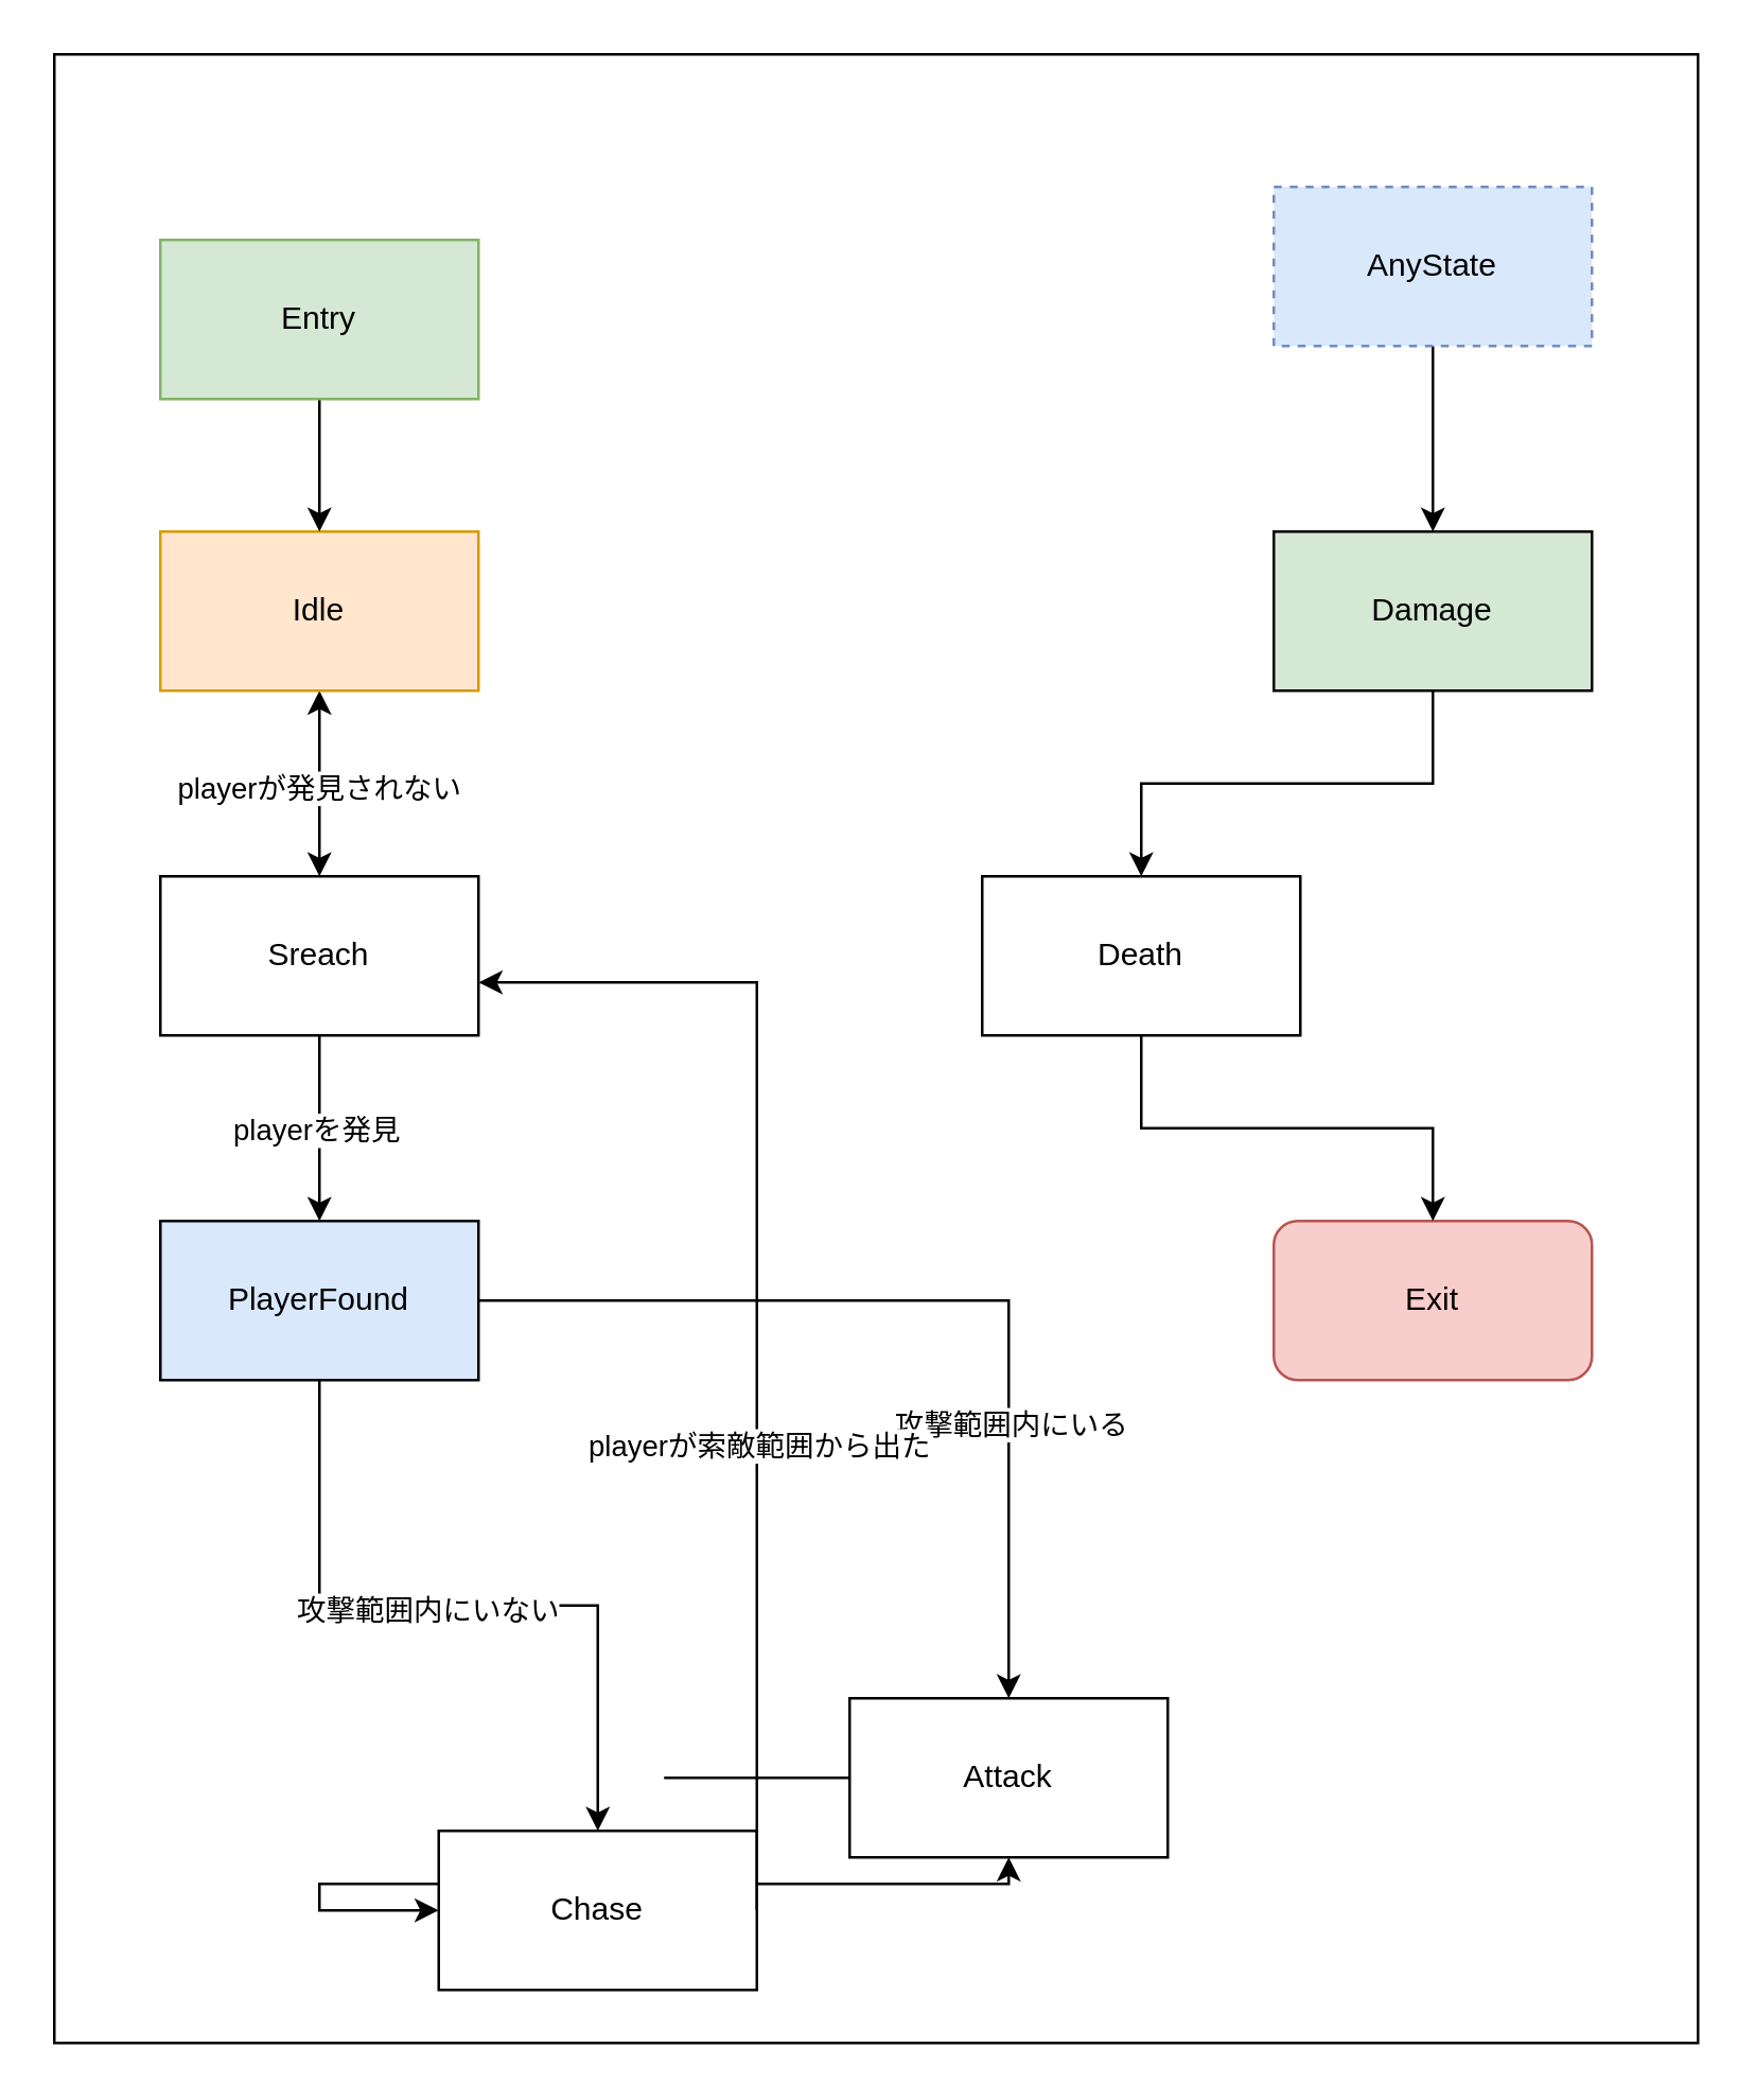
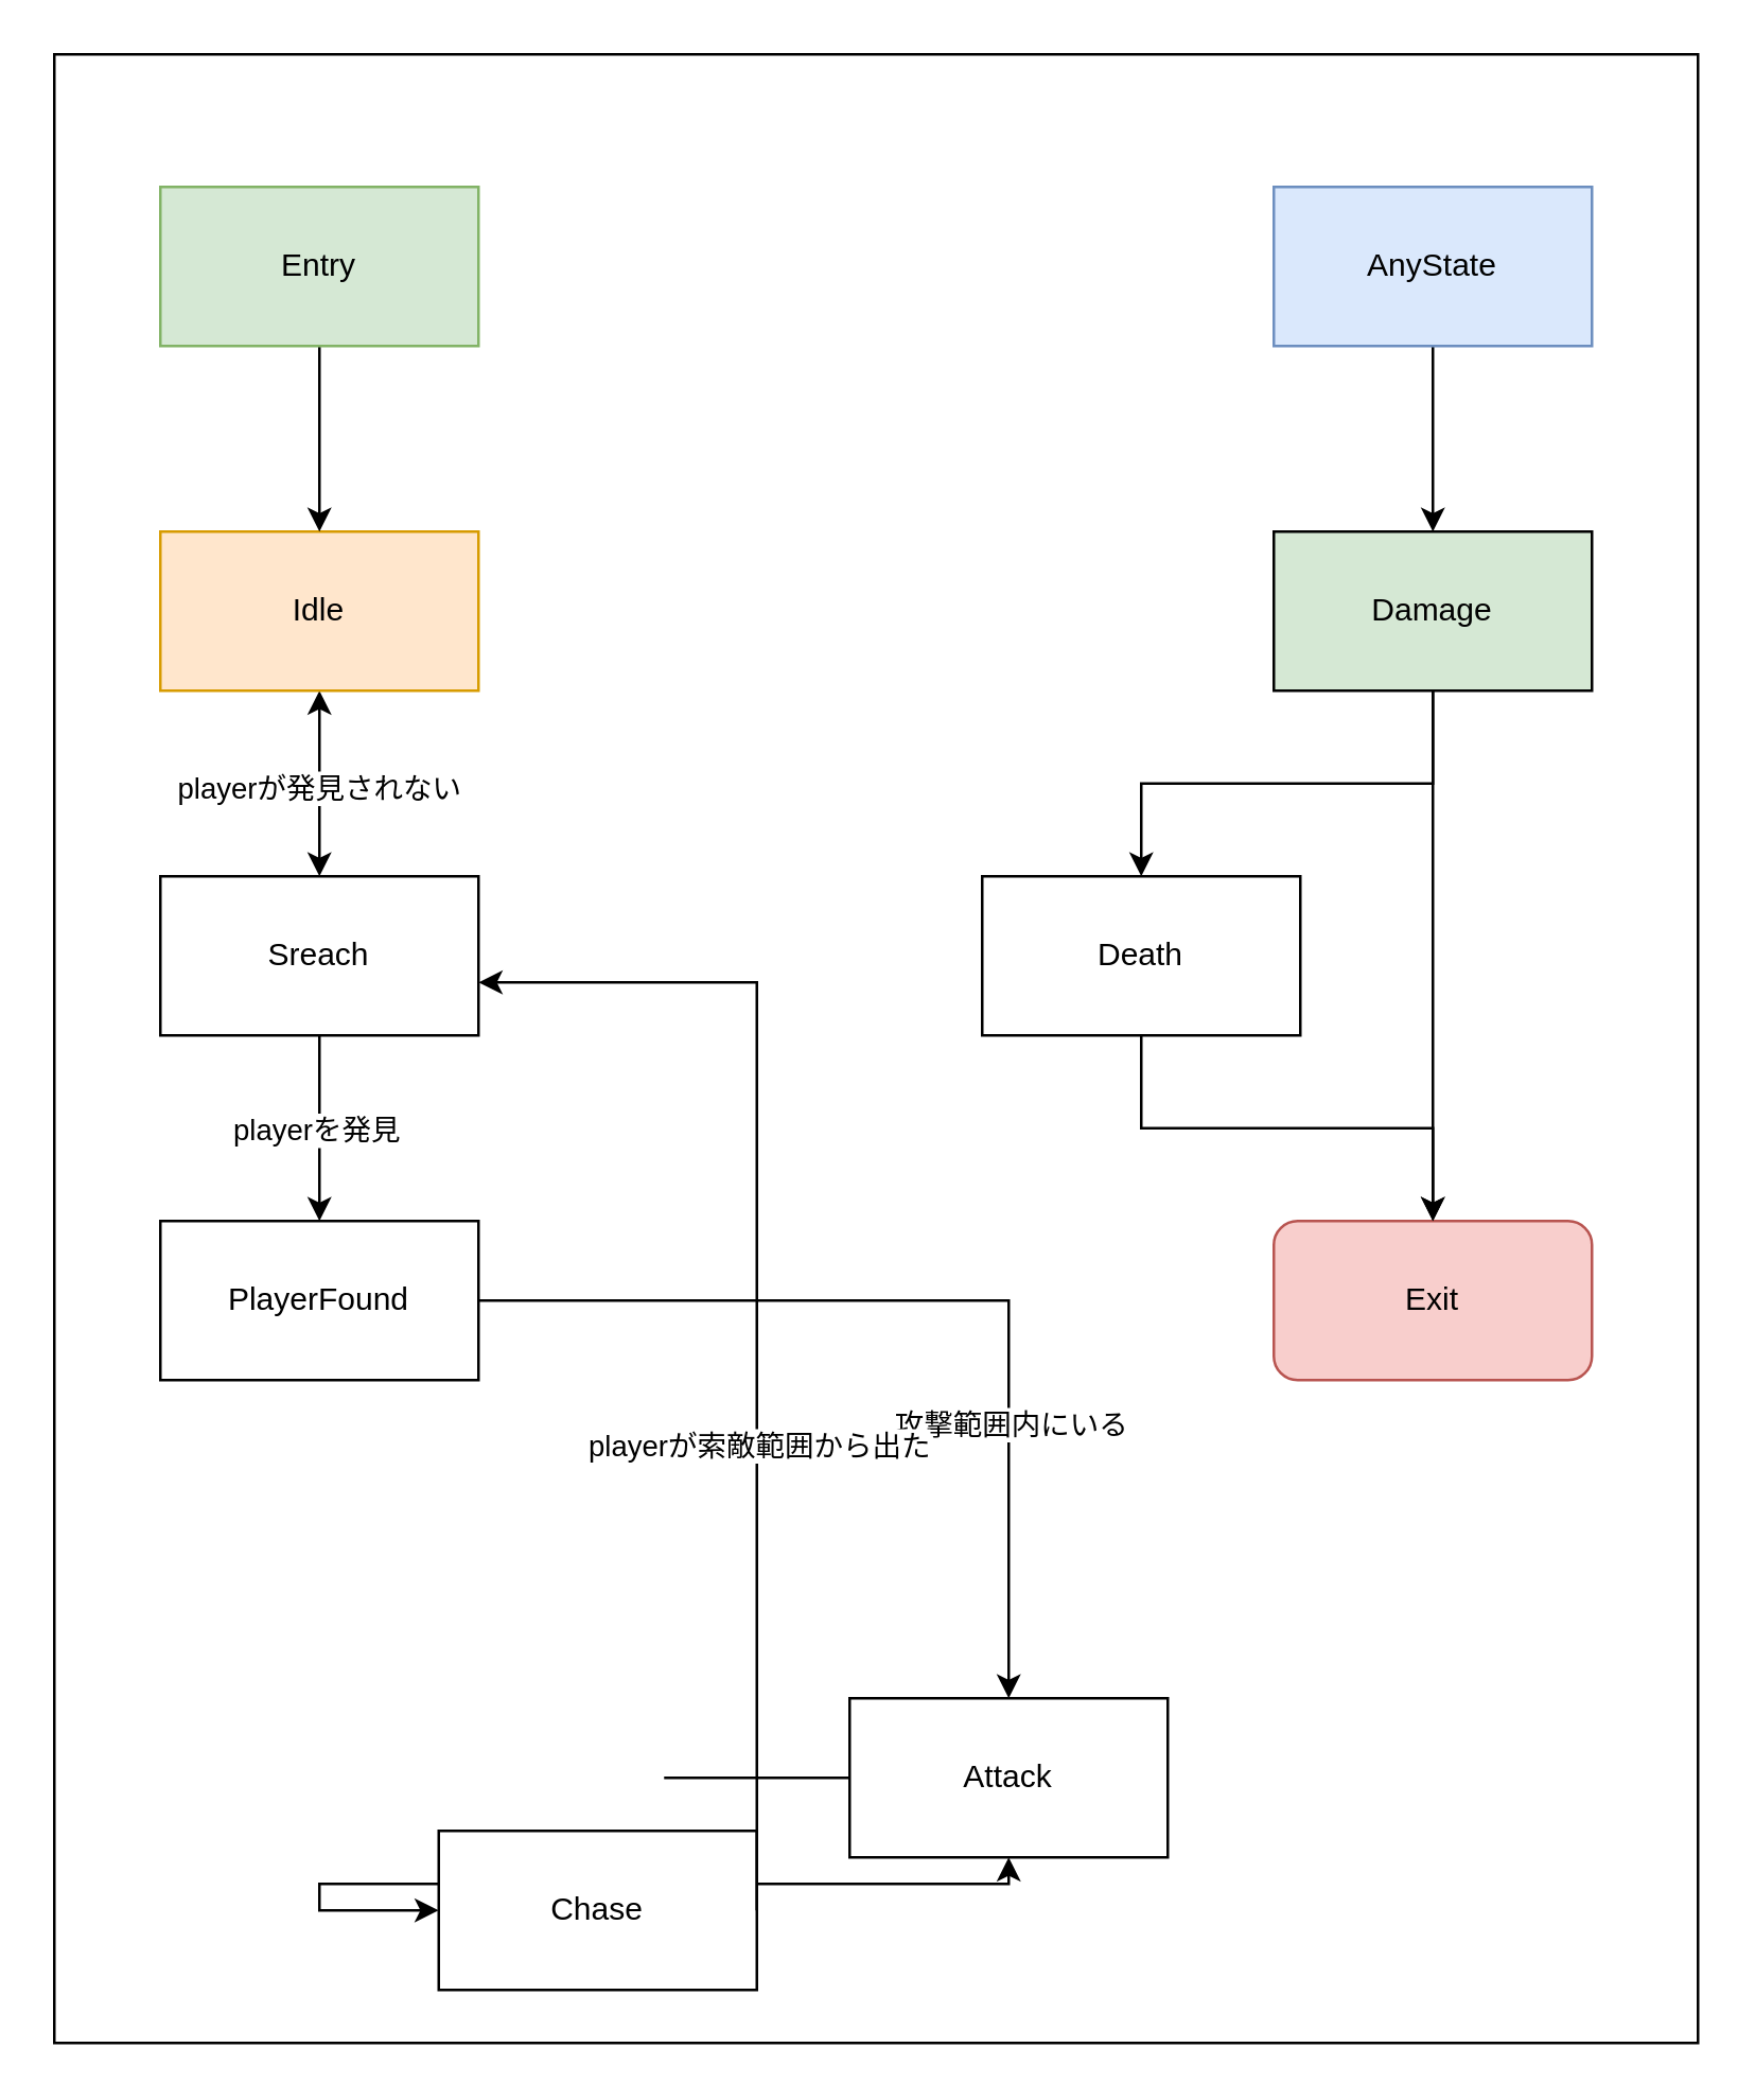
  <mxCell id="0" />
  <mxCell id="1" parent="0" />
  <mxCell id="2" value="" style="rounded=0;whiteSpace=wrap;html=1;" vertex="1" parent="1"><mxGeometry x="20" y="20" width="620" height="750" as="geometry" /></mxCell>
  <mxCell id="3" style="edgeStyle=orthogonalEdgeStyle;rounded=0;orthogonalLoop=1;jettySize=auto;html=1;entryX=0.5;entryY=0;entryDx=0;entryDy=0;startArrow=classic;startFill=1;" edge="1" parent="1" source="5" target="8"><mxGeometry relative="1" as="geometry" /></mxCell>
  <mxCell id="4" value="playerが発見されない" style="edgeLabel;html=1;align=center;verticalAlign=middle;resizable=0;points=[];" vertex="1" connectable="0" parent="3"><mxGeometry x="0.023" y="-1" relative="1" as="geometry"><mxPoint as="offset" /></mxGeometry></mxCell>
  <mxCell id="5" value="Idle" style="rounded=0;whiteSpace=wrap;html=1;fillColor=#ffe6cc;strokeColor=#d79b00;" vertex="1" parent="1"><mxGeometry x="60" y="200" width="120" height="60" as="geometry" /></mxCell>
  <mxCell id="6" style="edgeStyle=orthogonalEdgeStyle;rounded=0;orthogonalLoop=1;jettySize=auto;html=1;" edge="1" parent="1" source="8" target="13"><mxGeometry relative="1" as="geometry" /></mxCell>
  <mxCell id="7" value="playerを発見" style="edgeLabel;html=1;align=center;verticalAlign=middle;resizable=0;points=[];" vertex="1" connectable="0" parent="6"><mxGeometry x="-0.007" y="-2" relative="1" as="geometry"><mxPoint as="offset" /></mxGeometry></mxCell>
  <mxCell id="8" value="Sreach" style="rounded=0;whiteSpace=wrap;html=1;" vertex="1" parent="1"><mxGeometry x="60" y="330" width="120" height="60" as="geometry" /></mxCell>
  <mxCell id="9" style="edgeStyle=orthogonalEdgeStyle;rounded=0;orthogonalLoop=1;jettySize=auto;html=1;" edge="1" parent="1" source="13" target="17"><mxGeometry relative="1" as="geometry" /></mxCell>
  <mxCell id="10" value="攻撃範囲内にいる" style="edgeLabel;html=1;align=center;verticalAlign=middle;resizable=0;points=[];" vertex="1" connectable="0" parent="9"><mxGeometry x="0.403" relative="1" as="geometry"><mxPoint as="offset" /></mxGeometry></mxCell>
- <mxCell id="11" style="edgeStyle=orthogonalEdgeStyle;rounded=0;orthogonalLoop=1;jettySize=auto;html=1;" edge="1" parent="1" source="13" target="18"><mxGeometry relative="1" as="geometry" /></mxCell>
- <mxCell id="12" value="攻撃範囲内にいない" style="edgeLabel;html=1;align=center;verticalAlign=middle;resizable=0;points=[];" vertex="1" connectable="0" parent="11"><mxGeometry x="-0.09" y="-1" relative="1" as="geometry"><mxPoint as="offset" /></mxGeometry></mxCell>
- <mxCell id="13" value="PlayerFound" style="rounded=0;whiteSpace=wrap;html=1;fillColor=#dae8fc;" vertex="1" parent="1"><mxGeometry x="60" y="460" width="120" height="60" as="geometry" /></mxCell>
+ <mxCell id="13" value="PlayerFound" style="rounded=0;whiteSpace=wrap;html=1;" vertex="1" parent="1"><mxGeometry x="60" y="460" width="120" height="60" as="geometry" /></mxCell>
  <mxCell id="14" style="edgeStyle=orthogonalEdgeStyle;rounded=0;orthogonalLoop=1;jettySize=auto;html=1;startArrow=classic;startFill=1;" edge="1" parent="1" source="17" target="18"><mxGeometry relative="1" as="geometry"><Array as="points"><mxPoint x="380" y="710" /><mxPoint x="120" y="710" /></Array></mxGeometry></mxCell>
  <mxCell id="15" value="Text" style="edgeLabel;html=1;align=center;verticalAlign=middle;resizable=0;points=[];" vertex="1" connectable="0" parent="14"><mxGeometry x="-0.003" relative="1" as="geometry"><mxPoint as="offset" /></mxGeometry></mxCell>
  <mxCell id="16" style="edgeStyle=orthogonalEdgeStyle;rounded=0;orthogonalLoop=1;jettySize=auto;html=1;endArrow=none;endFill=0;" edge="1" parent="1" source="17"><mxGeometry relative="1" as="geometry"><mxPoint x="250" y="670" as="targetPoint" /></mxGeometry></mxCell>
  <mxCell id="17" value="Attack" style="rounded=0;whiteSpace=wrap;html=1;" vertex="1" parent="1"><mxGeometry x="320" y="640" width="120" height="60" as="geometry" /></mxCell>
  <mxCell id="18" value="Chase" style="rounded=0;whiteSpace=wrap;html=1;" vertex="1" parent="1"><mxGeometry x="165" y="690" width="120" height="60" as="geometry" /></mxCell>
  <mxCell id="19" style="edgeStyle=orthogonalEdgeStyle;rounded=0;orthogonalLoop=1;jettySize=auto;html=1;" edge="1" parent="1" source="20" target="5"><mxGeometry relative="1" as="geometry" /></mxCell>
- <mxCell id="20" value="Entry" style="rounded=0;whiteSpace=wrap;html=1;fillColor=#d5e8d4;strokeColor=#82b366;" vertex="1" parent="1"><mxGeometry x="60" y="90" width="120" height="60" as="geometry" /></mxCell>
+ <mxCell id="20" value="Entry" style="rounded=0;whiteSpace=wrap;html=1;fillColor=#d5e8d4;strokeColor=#82b366;" vertex="1" parent="1"><mxGeometry x="60" y="70" width="120" height="60" as="geometry" /></mxCell>
  <mxCell id="21" value="Exit" style="whiteSpace=wrap;html=1;fillColor=#f8cecc;strokeColor=#b85450;rounded=1;" vertex="1" parent="1"><mxGeometry x="480" y="460" width="120" height="60" as="geometry" /></mxCell>
  <mxCell id="22" style="edgeStyle=orthogonalEdgeStyle;rounded=0;orthogonalLoop=1;jettySize=auto;html=1;" edge="1" parent="1" source="23" target="26"><mxGeometry relative="1" as="geometry" /></mxCell>
- <mxCell id="23" value="AnyState" style="rounded=0;whiteSpace=wrap;html=1;fillColor=#dae8fc;strokeColor=#6c8ebf;dashed=1;" vertex="1" parent="1"><mxGeometry x="480" y="70" width="120" height="60" as="geometry" /></mxCell>
+ <mxCell id="23" value="AnyState" style="rounded=0;whiteSpace=wrap;html=1;fillColor=#dae8fc;strokeColor=#6c8ebf;" vertex="1" parent="1"><mxGeometry x="480" y="70" width="120" height="60" as="geometry" /></mxCell>
  <mxCell id="24" style="edgeStyle=orthogonalEdgeStyle;rounded=0;orthogonalLoop=1;jettySize=auto;html=1;" edge="1" parent="1" source="26" target="28"><mxGeometry relative="1" as="geometry" /></mxCell>
+ <mxCell id="25" style="edgeStyle=orthogonalEdgeStyle;rounded=0;orthogonalLoop=1;jettySize=auto;html=1;" edge="1" parent="1" source="26" target="21"><mxGeometry relative="1" as="geometry" /></mxCell>
  <mxCell id="26" value="Damage" style="rounded=0;whiteSpace=wrap;html=1;fillColor=#d5e8d4;" vertex="1" parent="1"><mxGeometry x="480" y="200" width="120" height="60" as="geometry" /></mxCell>
  <mxCell id="27" style="edgeStyle=orthogonalEdgeStyle;rounded=0;orthogonalLoop=1;jettySize=auto;html=1;" edge="1" parent="1" source="28" target="21"><mxGeometry relative="1" as="geometry" /></mxCell>
  <mxCell id="28" value="Death" style="rounded=0;whiteSpace=wrap;html=1;" vertex="1" parent="1"><mxGeometry x="370" y="330" width="120" height="60" as="geometry" /></mxCell>
  <mxCell id="29" style="edgeStyle=elbowEdgeStyle;rounded=0;orthogonalLoop=1;jettySize=auto;html=1;elbow=vertical;exitX=1;exitY=0.5;exitDx=0;exitDy=0;" edge="1" parent="1" source="18" target="8"><mxGeometry relative="1" as="geometry"><mxPoint x="250" y="670" as="sourcePoint" /><mxPoint x="210" y="370" as="targetPoint" /><Array as="points"><mxPoint x="250" y="370" /></Array></mxGeometry></mxCell>
  <mxCell id="30" value="playerが索敵範囲から出た" style="edgeLabel;html=1;align=center;verticalAlign=middle;resizable=0;points=[];" vertex="1" connectable="0" parent="29"><mxGeometry x="-0.225" relative="1" as="geometry"><mxPoint as="offset" /></mxGeometry></mxCell>
